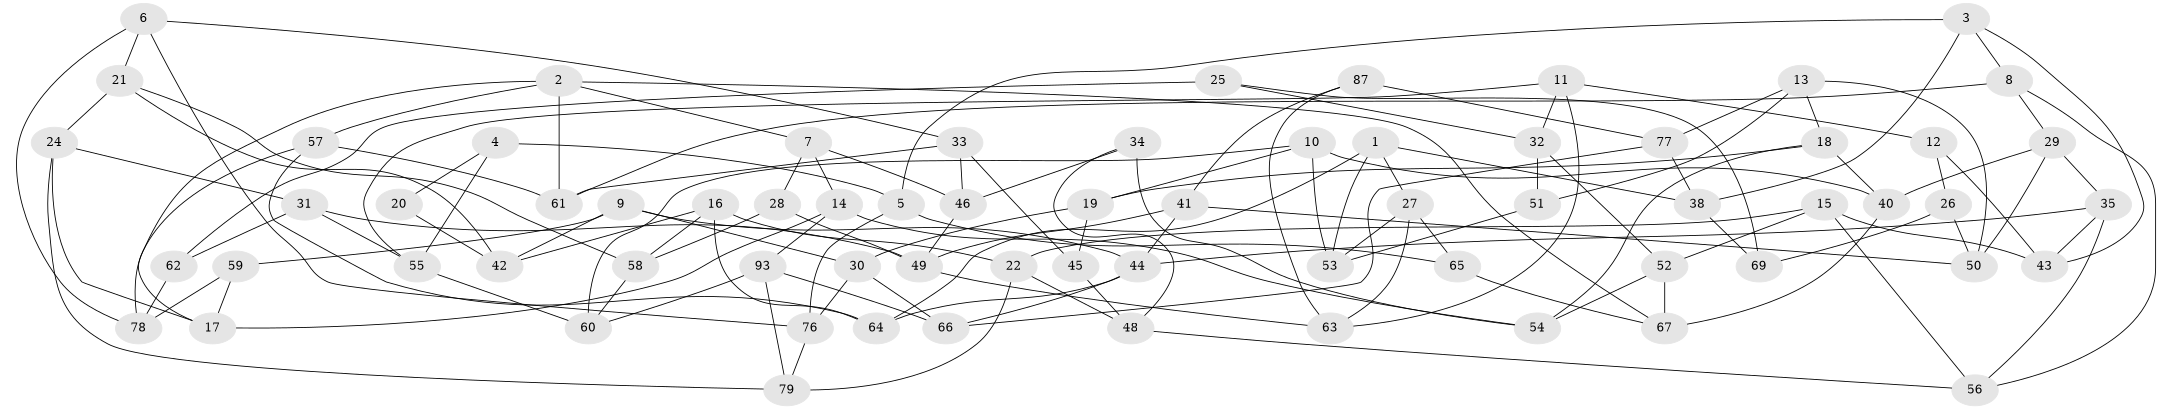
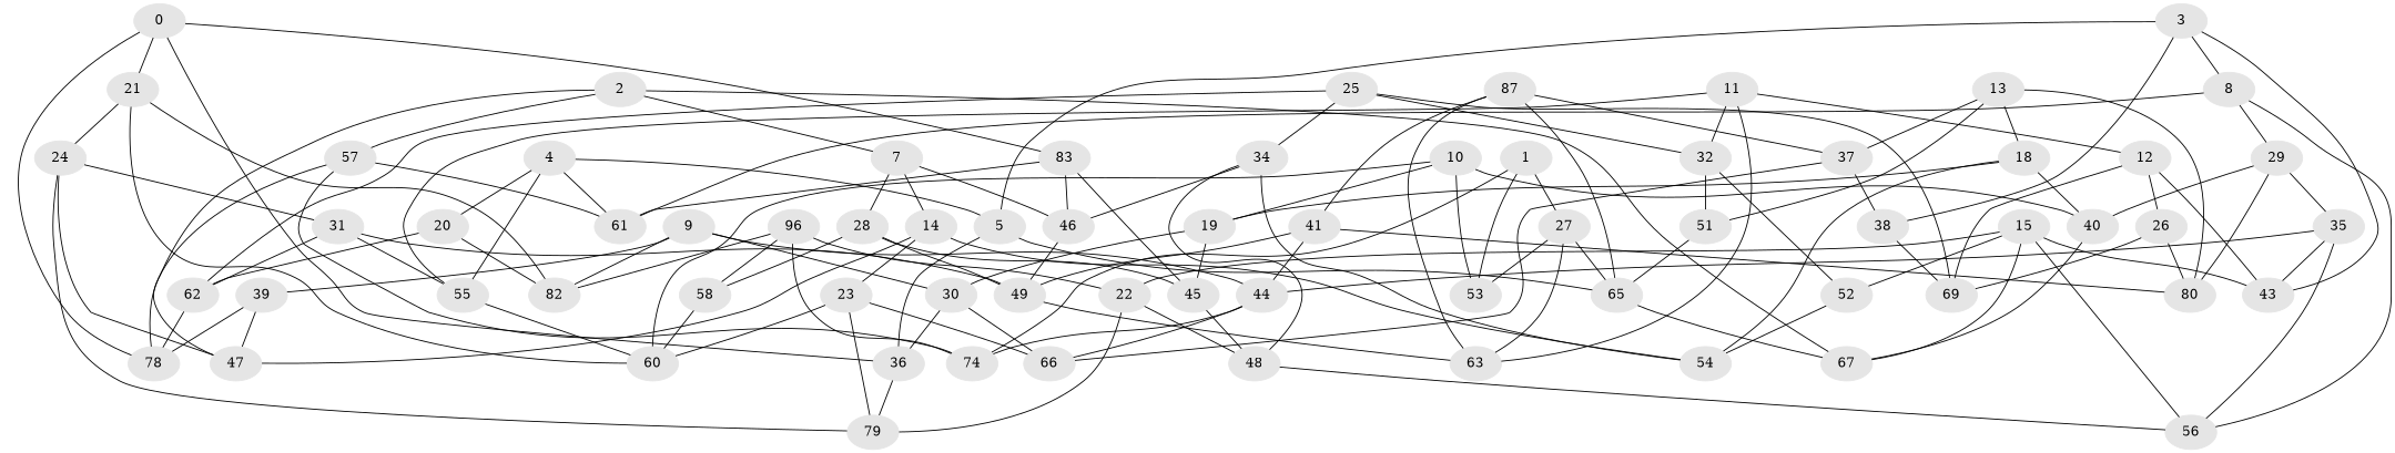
  graph {
    node [color=gray90 style=filled]
    1
    27
    38
    53
-   64
+   64 [label=74]
    65
    63
    69
    2
    7
-   47 [label=17]
+   47
    57
    67
    14
    28
    46
    61
    n18 [label=78]
    3
    5
    8
    43
-   36 [label=76]
+   36
    29
    56
    4
    20
    55
-   42
+   42 [label=82]
    62
    60
    n32 [label=79]
-   6
+   6 [label=0]
    21
-   33
+   33 [label=83]
    58
    24
    45
-   23 [label=93]
+   23
    54
    49
    40
-   50
+   50 [label=80]
    35
    9
    30
-   39 [label=59]
+   39
    44
    66
    10
    19
    11
    12
    32
    26
    51
    52
    13
    18
-   37 [label=77]
+   37
    15
    22
    48
-   16
+   16 [label=96]
    n65 [label=87]
    41
    31
    25
    34
    1 -- 27
-   1 -- 38
    1 -- 53
    1 -- 64
    27 -- 53
    27 -- 65
    27 -- 63
    38 -- 69
    65 -- 67
    2 -- 7
    2 -- 47
    2 -- 57
    2 -- 67
    7 -- 14
    7 -- 28
    7 -- 46
    57 -- 64
    57 -- 61
    57 -- n18
    14 -- 47
    14 -- 23
    14 -- 54
    28 -- 58
+   28 -- 45
    28 -- 49
    46 -- 49
    3 -- 38
    3 -- 5
    3 -- 8
    3 -- 43
    5 -- 65
    5 -- 36
    8 -- 61
    8 -- 29
    8 -- 56
    36 -- n32
    29 -- 40
    29 -- 50
    29 -- 35
-   2 -- 61
+   4 -- 61
    4 -- 5
    4 -- 20
    4 -- 55
    20 -- 42
+   20 -- 62
    55 -- 60
    62 -- n18
    6 -- n18
    6 -- 36
    6 -- 21
    6 -- 33
    21 -- 42
-   21 -- 58
+   21 -- 60
    21 -- 24
    33 -- 46
    33 -- 61
    33 -- 45
    58 -- 60
    24 -- 47
    24 -- n32
    24 -- 31
    45 -- 48
    23 -- 60
    23 -- n32
    23 -- 66
    49 -- 63
    40 -- 67
    35 -- 43
    35 -- 56
    35 -- 44
    9 -- 42
    9 -- 30
    9 -- 39
    9 -- 44
    30 -- 36
    30 -- 66
    39 -- 47
    39 -- n18
    44 -- 64
    44 -- 66
    10 -- 53
    10 -- 60
    10 -- 40
    10 -- 19
    19 -- 45
    19 -- 30
    11 -- 63
    11 -- 55
    11 -- 12
    11 -- 32
+   12 -- 69
    12 -- 43
    12 -- 26
    32 -- 51
    32 -- 52
    26 -- 69
    26 -- 50
-   51 -- 53
-   52 -- 67
+   51 -- 65
+   15 -- 67
    52 -- 54
    13 -- 50
    13 -- 51
    13 -- 18
    13 -- 37
    18 -- 54
    18 -- 40
    18 -- 19
    37 -- 38
    37 -- 66
    15 -- 43
    15 -- 56
    15 -- 52
    15 -- 22
    22 -- n32
    22 -- 48
    48 -- 56
    16 -- 64
    16 -- 42
    16 -- 58
    16 -- 22
+   n65 -- 65
    n65 -- 63
    n65 -- 37
    n65 -- 41
    41 -- 49
    41 -- 50
    41 -- 44
    31 -- 55
    31 -- 62
    31 -- 49
    25 -- 69
    25 -- 62
    25 -- 32
+   25 -- 34
    34 -- 46
    34 -- 54
    34 -- 48
  }
